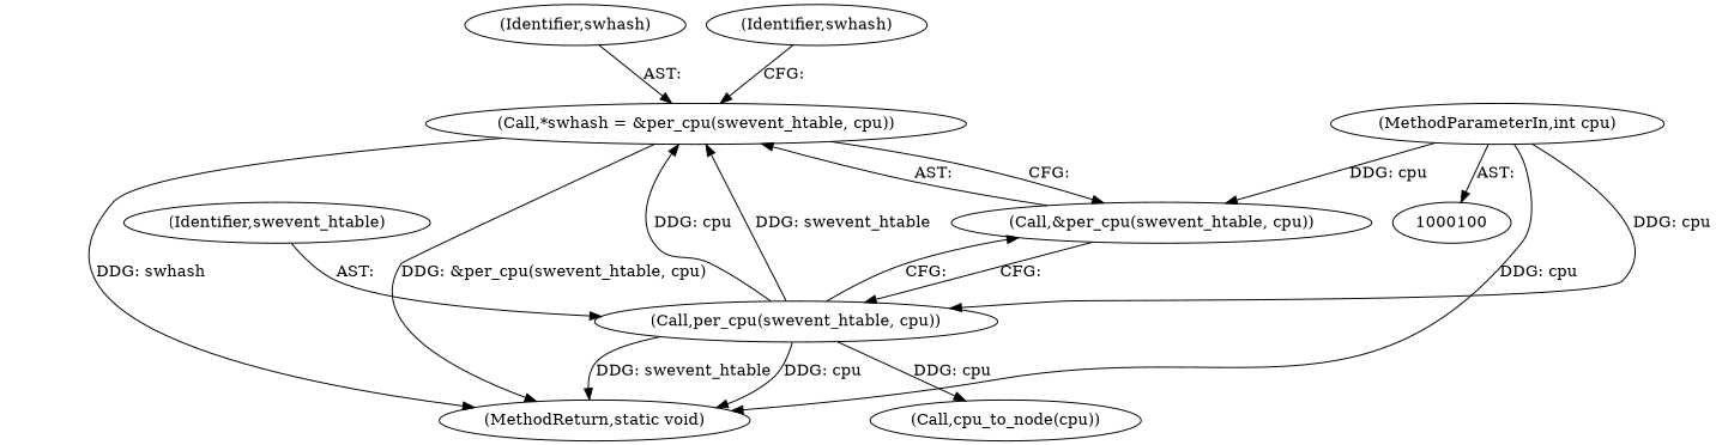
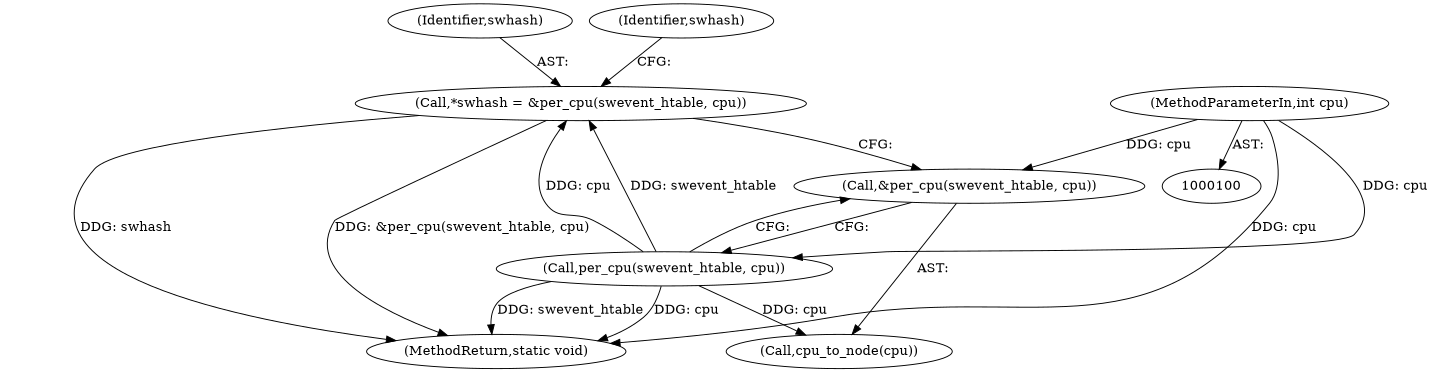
  digraph {
    n1 [label="(Call,*swhash = &per_cpu(swevent_htable, cpu))"]
    n2 [label="(Call,&per_cpu(swevent_htable, cpu))"]
    n3 [label="(MethodReturn,static void)"]
    n4 [label="(Call,per_cpu(swevent_htable, cpu))"]
    n5 [label="(Call,cpu_to_node(cpu))"]
    n6 [label="(MethodParameterIn,int cpu)"]
    1000100
-   n8 [label="(Identifier,swevent_htable)"]
    n9 [label="(Identifier,swhash)"]
    n10 [label="(Identifier,swhash)"]
    n1 -> n2 [label="CFG: "]
    n1 -> n3 [label="DDG: swhash"]
    n1 -> n3 [label="DDG: &per_cpu(swevent_htable, cpu)"]
-   n2 -> n1 [label="AST: "]
+   n2 -> n5 [label="AST: "]
    n2 -> n4 [label="CFG: "]
    n4 -> n1 [label="DDG: swevent_htable"]
    n4 -> n1 [label="DDG: cpu"]
    n4 -> n2 [label="CFG: "]
    n4 -> n3 [label="DDG: swevent_htable"]
    n4 -> n3 [label="DDG: cpu"]
    n4 -> n5 [label="DDG: cpu"]
    n6 -> n2 [label="DDG: cpu"]
    n6 -> n3 [label="DDG: cpu"]
    n6 -> n4 [label="DDG: cpu"]
    n6 -> 1000100 [label="AST: "]
-   n8 -> n4 [label="AST: "]
    n9 -> n1 [label="AST: "]
    n10 -> n1 [label="CFG: "]
  }
